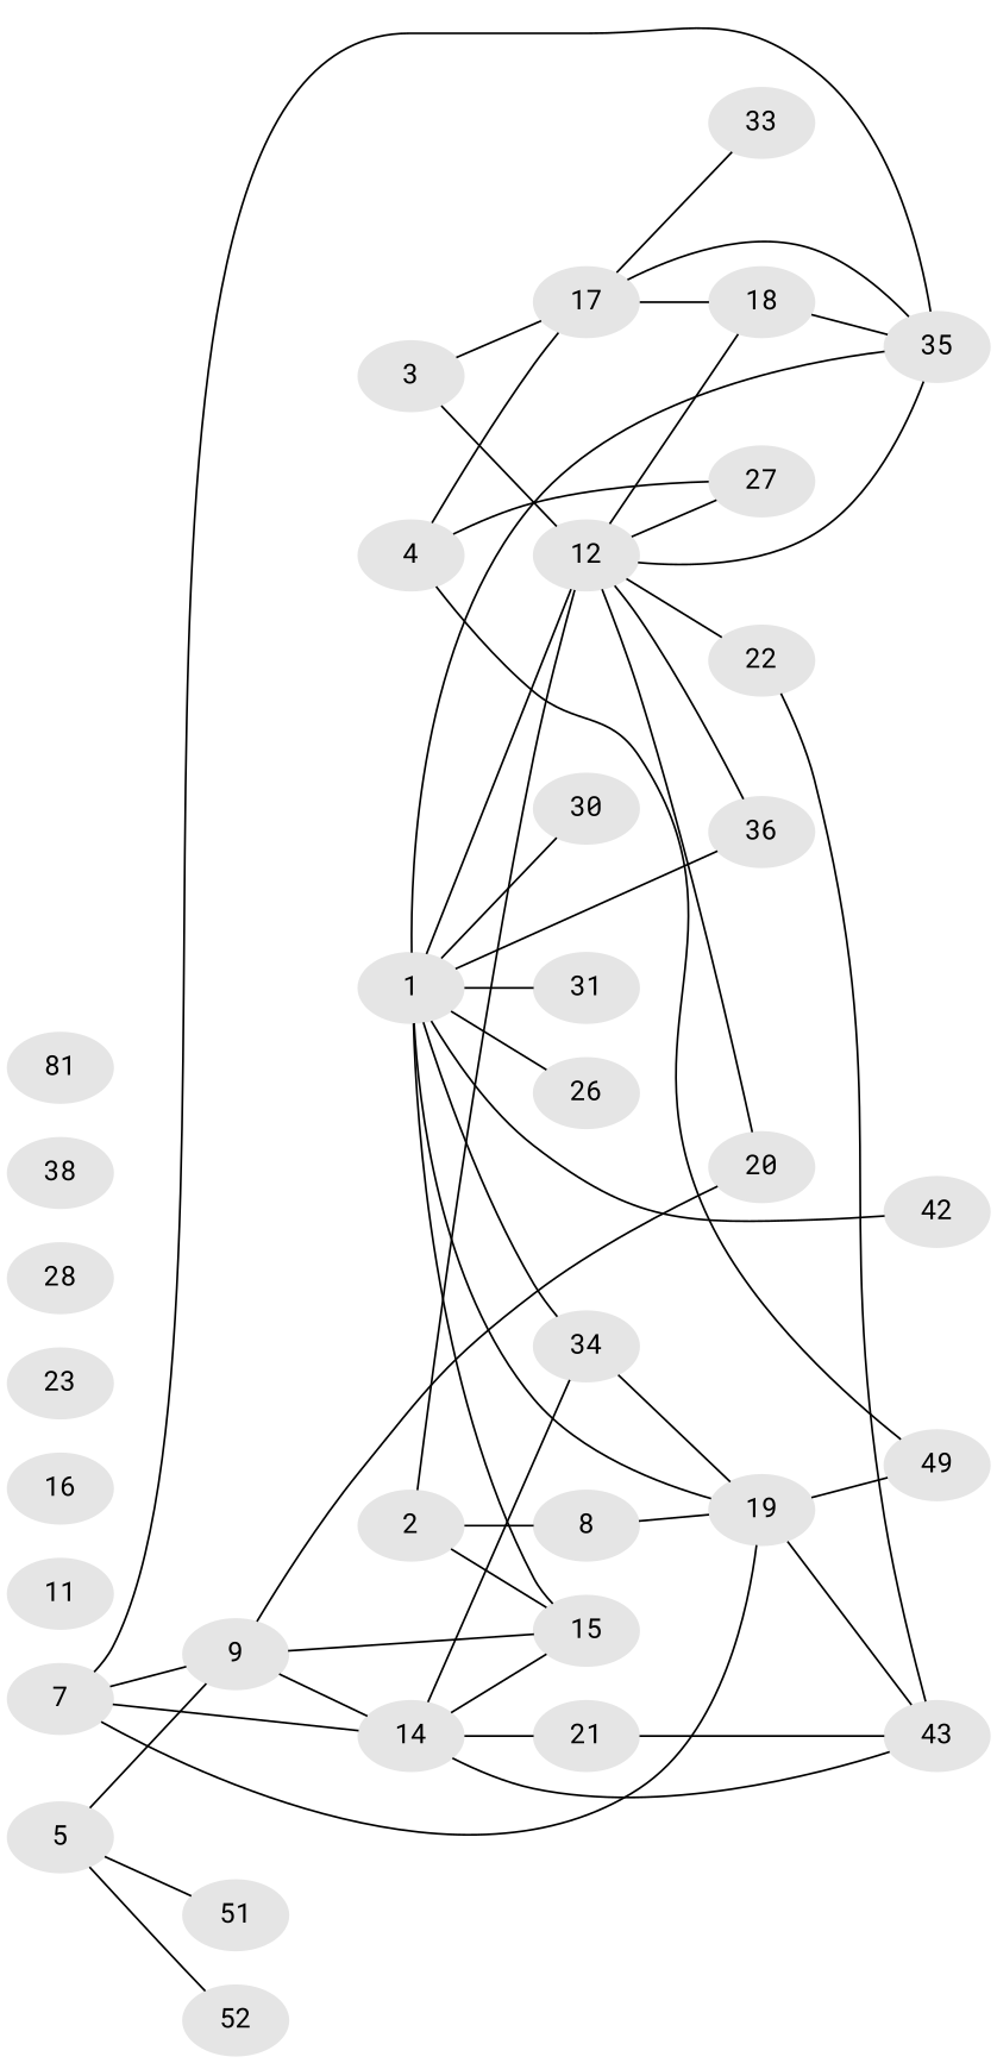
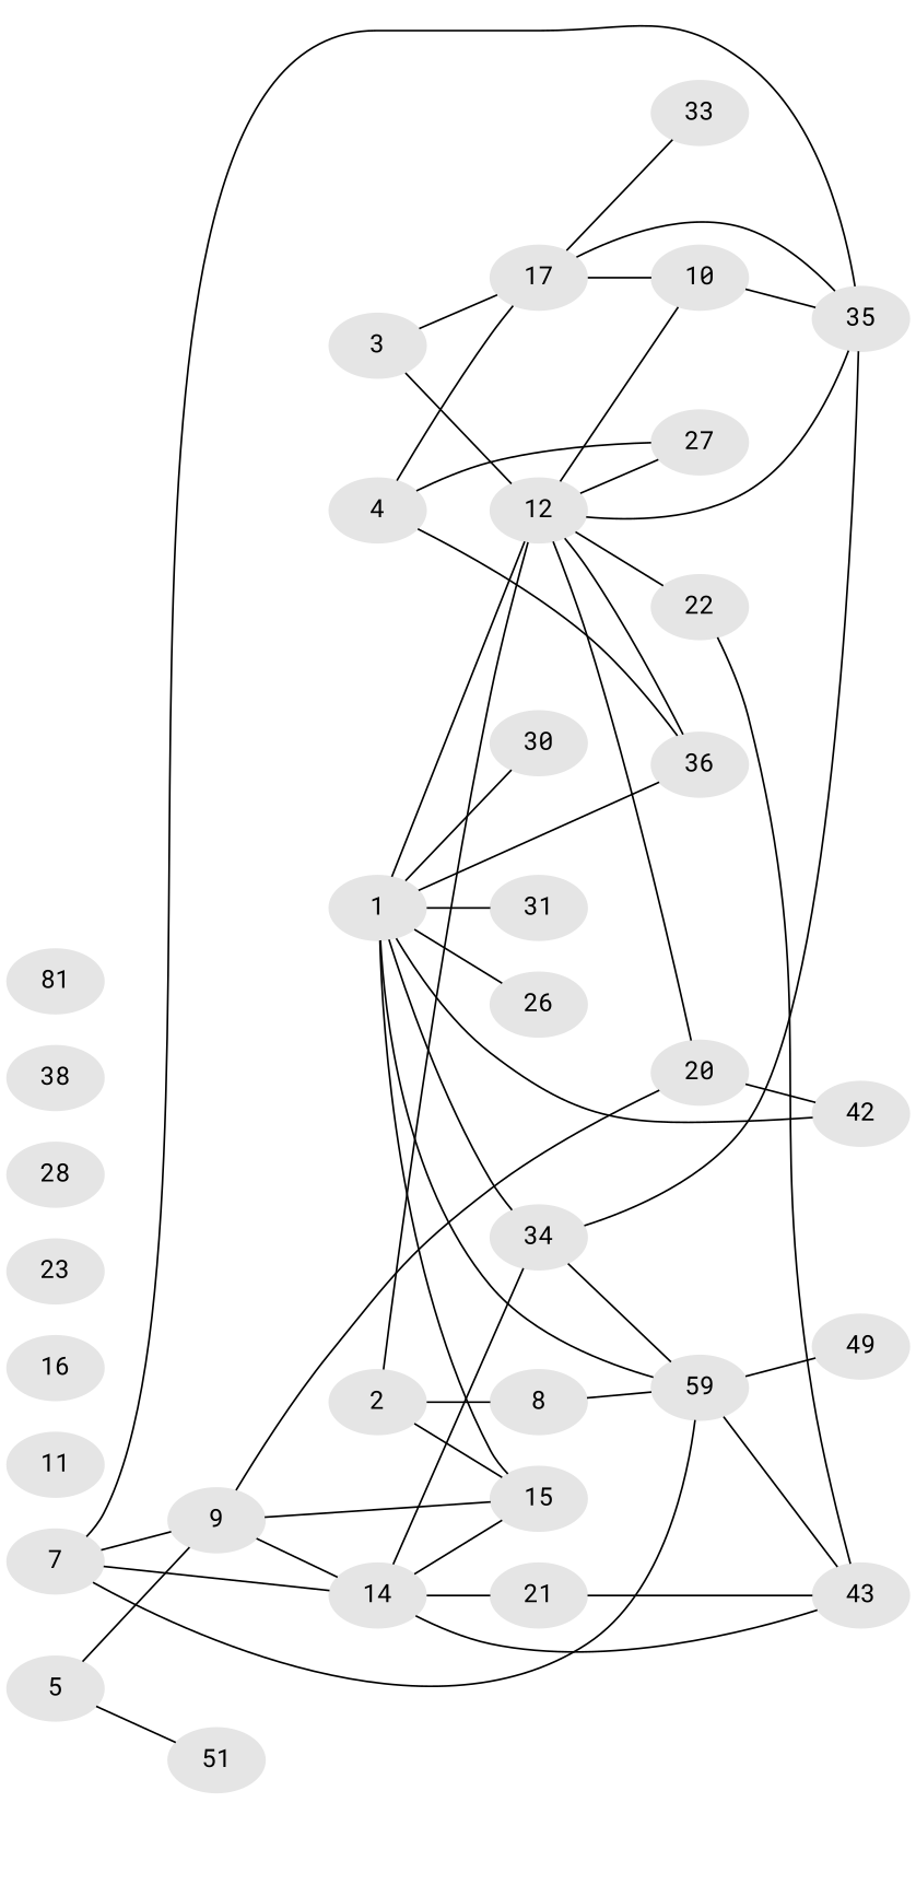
  graph {
    fontname="Roboto Mono"
    rankdir=LR
    node [color=gray90 fontname="Roboto Mono" style=filled]
    edge [fontname="Roboto Mono"]
    1 [super="+25"]
    12 [super="+13"]
    15 [super="+50"]
-   19 [super="+32"]
+   19 [super="+32" label=59]
    26
    30 [super="+53"]
    31
    34
    35 [super="+39"]
    36
    42 [super="+45"]
    27
    20
-   18
+   18 [label=10]
    22 [super="+47"]
    49
    43 [super="+46"]
    2 [super="+48"]
    8
    3
    17 [super="+29"]
    33
    4 [super="+6"]
    5 [super="+37"]
    9 [super="+44"]
    51
-   52
    14 [super="+24"]
    7 [super="+10"]
    21 [super="+40"]
    11
    16
    23
    28
    38
    n36 [label=81]
    1 -- 12 [weight=2]
    1 -- 15 [weight=2]
    1 -- 19
    1 -- 26
    1 -- 30
    1 -- 31
    1 -- 34
-   1 -- 35
+   34 -- 35
    1 -- 36 [weight=2]
    1 -- 42
    12 -- 35
    12 -- 36
    12 -- 27
    12 -- 20
    12 -- 18
    12 -- 22 [weight=2]
    19 -- 49
    19 -- 43
    34 -- 19
+   20 -- 42
    18 -- 35
    22 -- 43
    2 -- 12
    2 -- 15
    2 -- 8
    8 -- 19
    3 -- 12
    3 -- 17
    17 -- 35
    17 -- 18
    17 -- 33
    4 -- 27
-   4 -- 49
+   4 -- 36
    4 -- 17
    5 -- 9 [weight=2]
    5 -- 51
-   5 -- 52
    9 -- 15
    9 -- 20
    9 -- 14
    14 -- 15
    14 -- 34
    14 -- 43 [weight=2]
    14 -- 21 [weight=2]
    7 -- 19
    7 -- 35
    7 -- 9
    7 -- 14
    21 -- 43
  }
